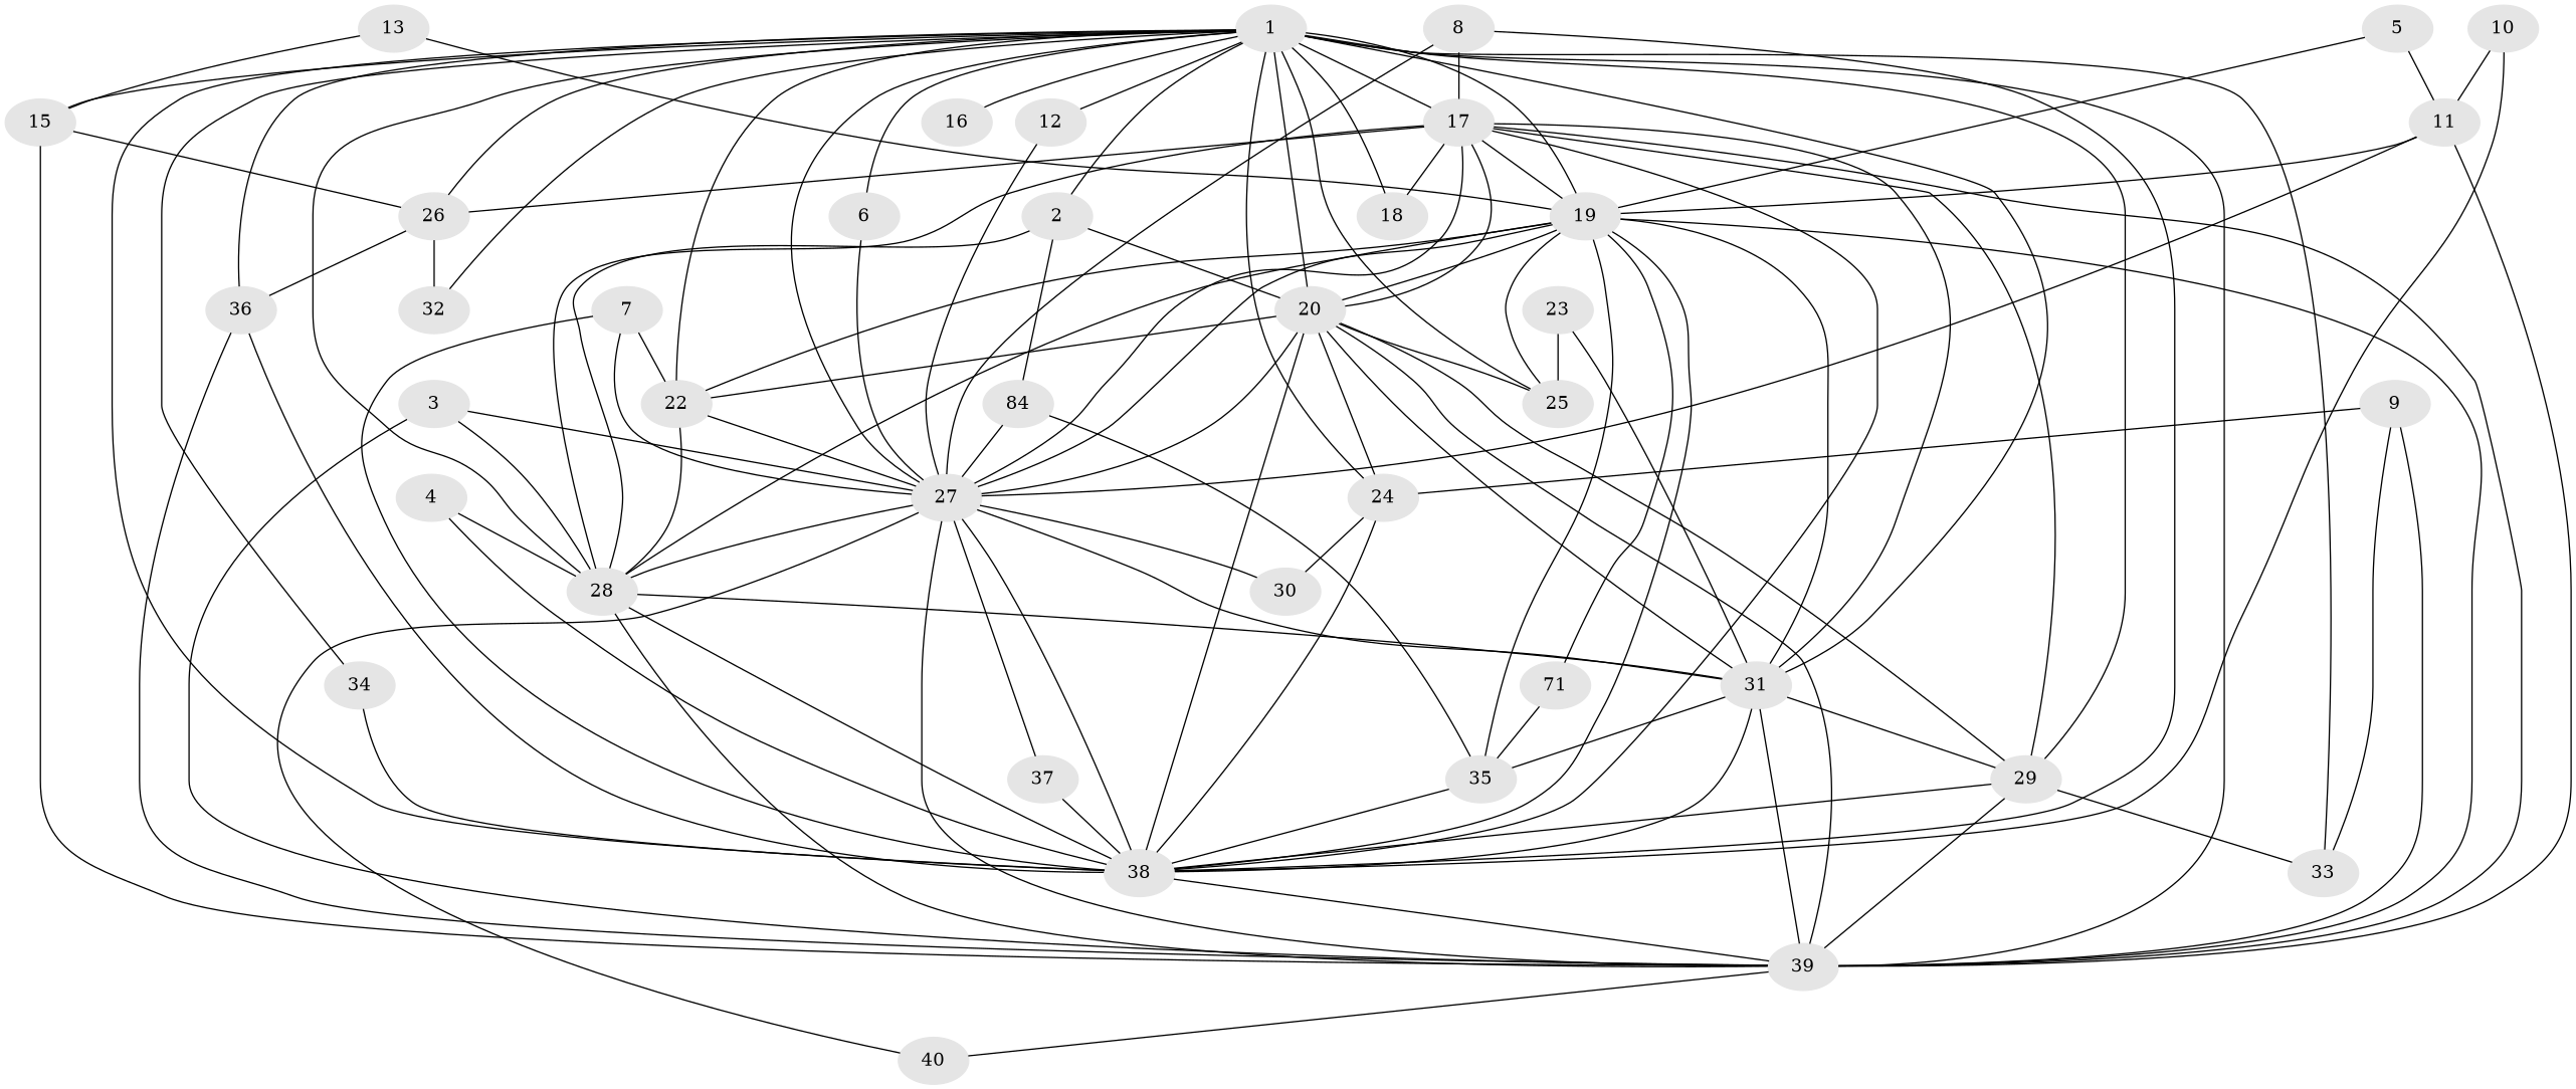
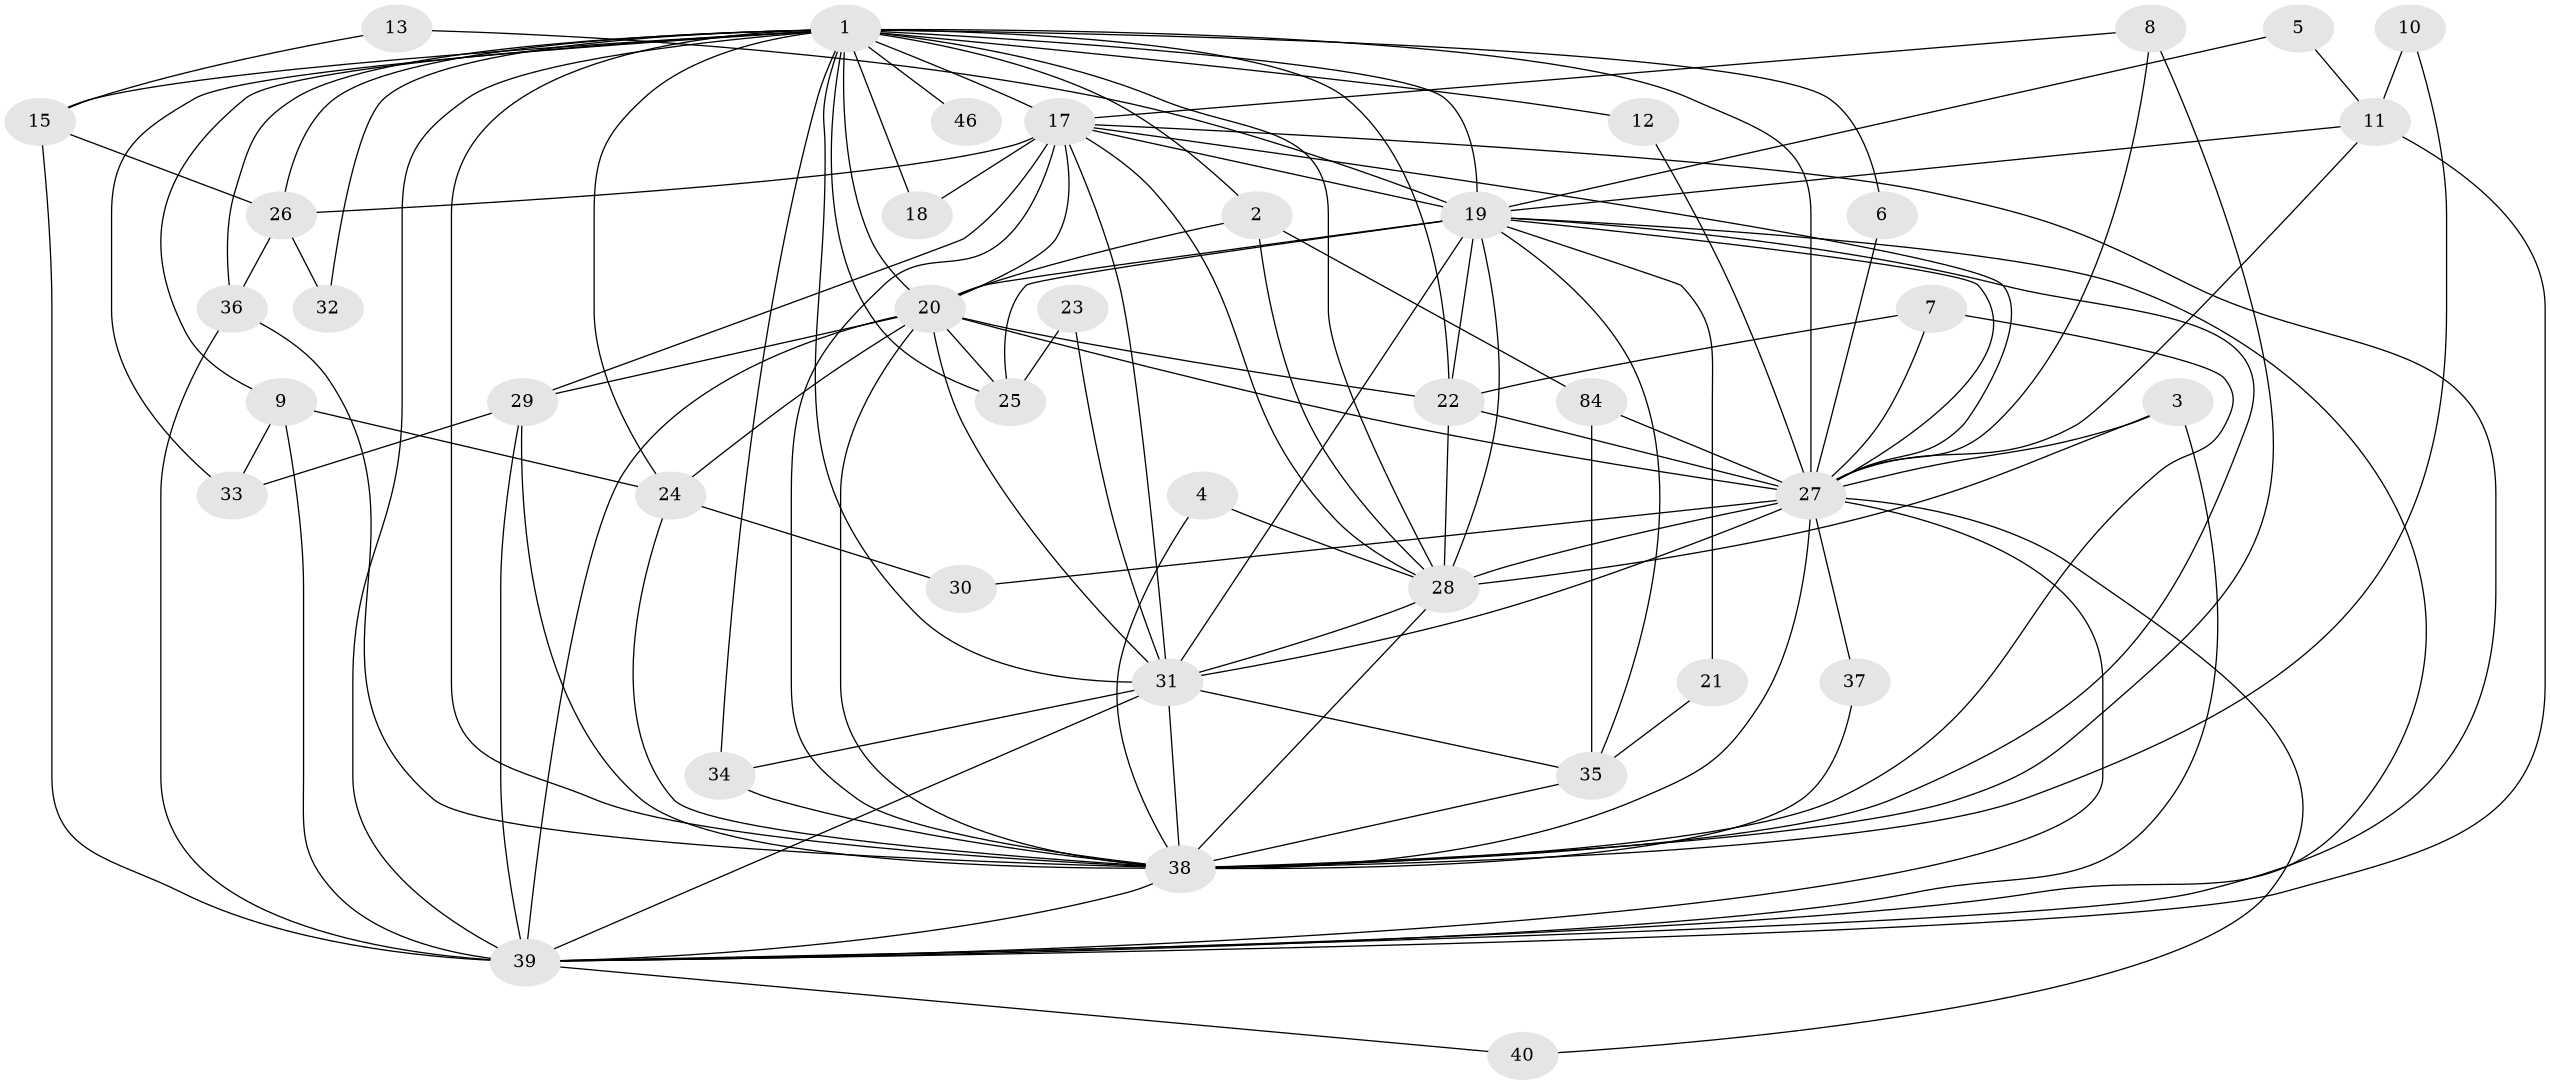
  graph {
    node [color=gray90 style=filled]
    edge [weight=1.0]
    1
    2
    6
    9
    12
    15
-   16
+   16 [label=46]
    17
    18
    19
    20
    22
    24
    25
    26
    27
    28
    31
    32
    33
    34
    36
    38
    39
    n25 [label=84]
    29
    35
-   21 [label=71]
+   21
    30
    37
    40
    3
    4
    5
    11
    7
    8
    10
    13
    23
    1 -- 2
    1 -- 6
-   1 -- 29
+   1 -- 9
    1 -- 12
    1 -- 15
    1 -- 16 [weight=2.0]
    1 -- 17 [weight=4.0]
    1 -- 18
    1 -- 19 [weight=3.0]
    1 -- 20 [weight=4.0]
    1 -- 22
    1 -- 24
    1 -- 25 [weight=2.0]
    1 -- 26
    1 -- 27 [weight=2.0]
    1 -- 28 [weight=2.0]
    1 -- 31 [weight=2.0]
    1 -- 32
    1 -- 33
    1 -- 34
    1 -- 36 [weight=2.0]
    1 -- 38 [weight=3.0]
    1 -- 39 [weight=4.0]
    2 -- 20
    2 -- 28
    2 -- n25
    6 -- 27
    9 -- 24 [weight=2.0]
    9 -- 33
    9 -- 39
    12 -- 27
    15 -- 26
    15 -- 39 [weight=2.0]
    17 -- 18
    17 -- 19
    17 -- 20
    17 -- 26
    17 -- 27
    17 -- 28
    17 -- 31
    17 -- 38
    17 -- 39
    17 -- 29
    19 -- 20
    19 -- 22
    19 -- 25 [weight=2.0]
    19 -- 27
    19 -- 28 [weight=2.0]
    19 -- 31
    19 -- 38
    19 -- 39
    19 -- 35
    19 -- 21
    20 -- 22
    20 -- 24
    20 -- 25
    20 -- 27 [weight=2.0]
    20 -- 31
    20 -- 38
    20 -- 39
    20 -- 29
    22 -- 27
    22 -- 28 [weight=2.0]
    24 -- 38
    24 -- 30
    26 -- 32
    26 -- 36
    27 -- 28
    27 -- 31
    27 -- 38
    27 -- 39
    27 -- 30
    27 -- 37
    27 -- 40
    28 -- 31
    28 -- 38
-   28 -- 39 [weight=2.0]
-   31 -- 29
+   31 -- 34
    31 -- 38
    31 -- 39
    31 -- 35
    34 -- 38
    36 -- 38
    36 -- 39
    38 -- 39
    39 -- 40
    n25 -- 27
    n25 -- 35
    29 -- 33
    29 -- 38
    29 -- 39
    35 -- 38
    21 -- 35
    37 -- 38
    3 -- 27
    3 -- 28
    3 -- 39
    4 -- 28
    4 -- 38
    5 -- 19
    5 -- 11
    11 -- 19
    11 -- 27
    11 -- 39
    7 -- 22
    7 -- 27
    7 -- 38
    8 -- 17
    8 -- 27
    8 -- 38
    10 -- 38
    10 -- 11
    13 -- 15
    13 -- 19
    23 -- 25
    23 -- 31
  }
